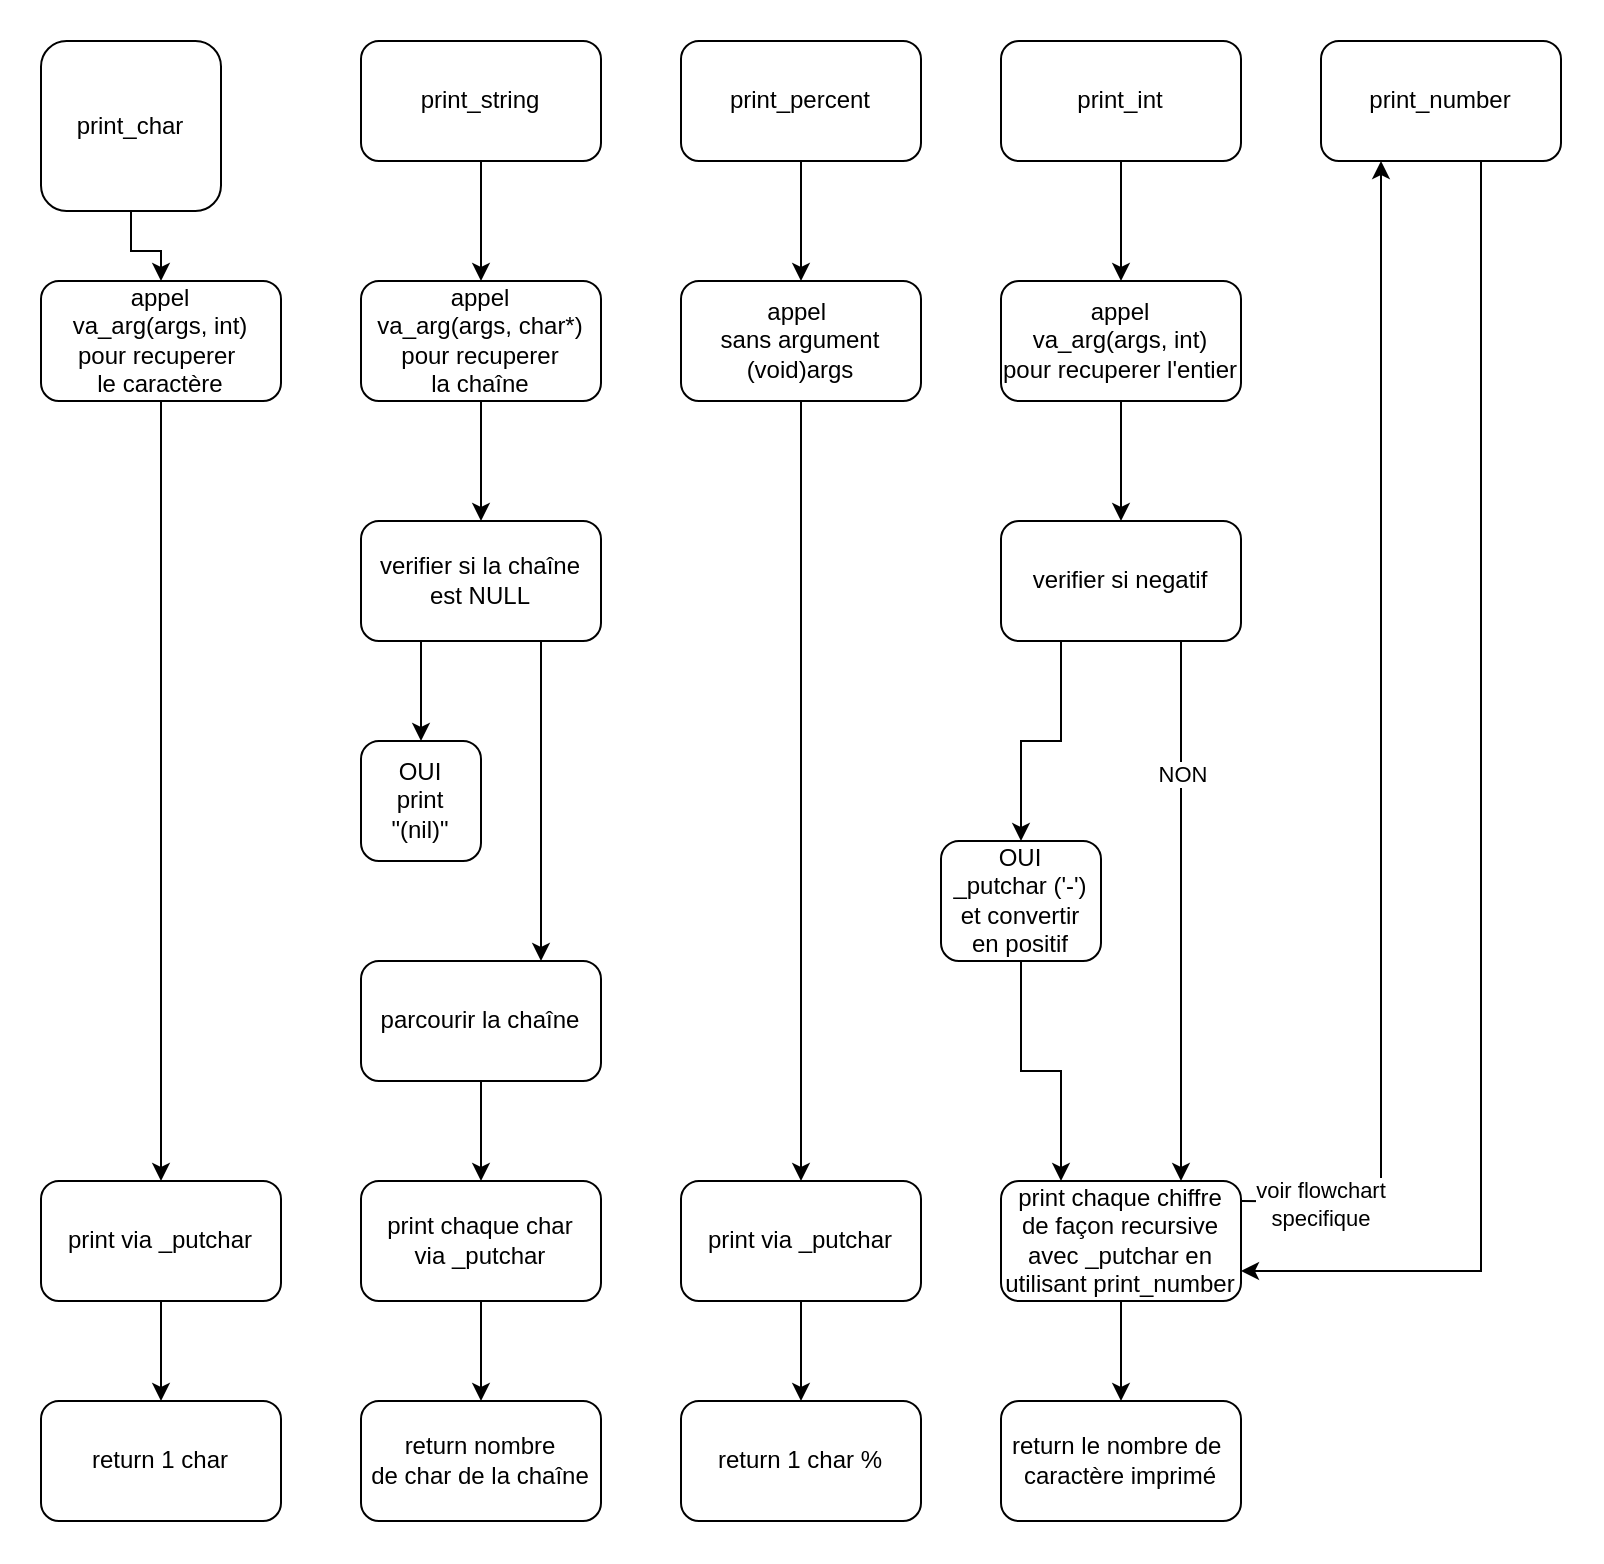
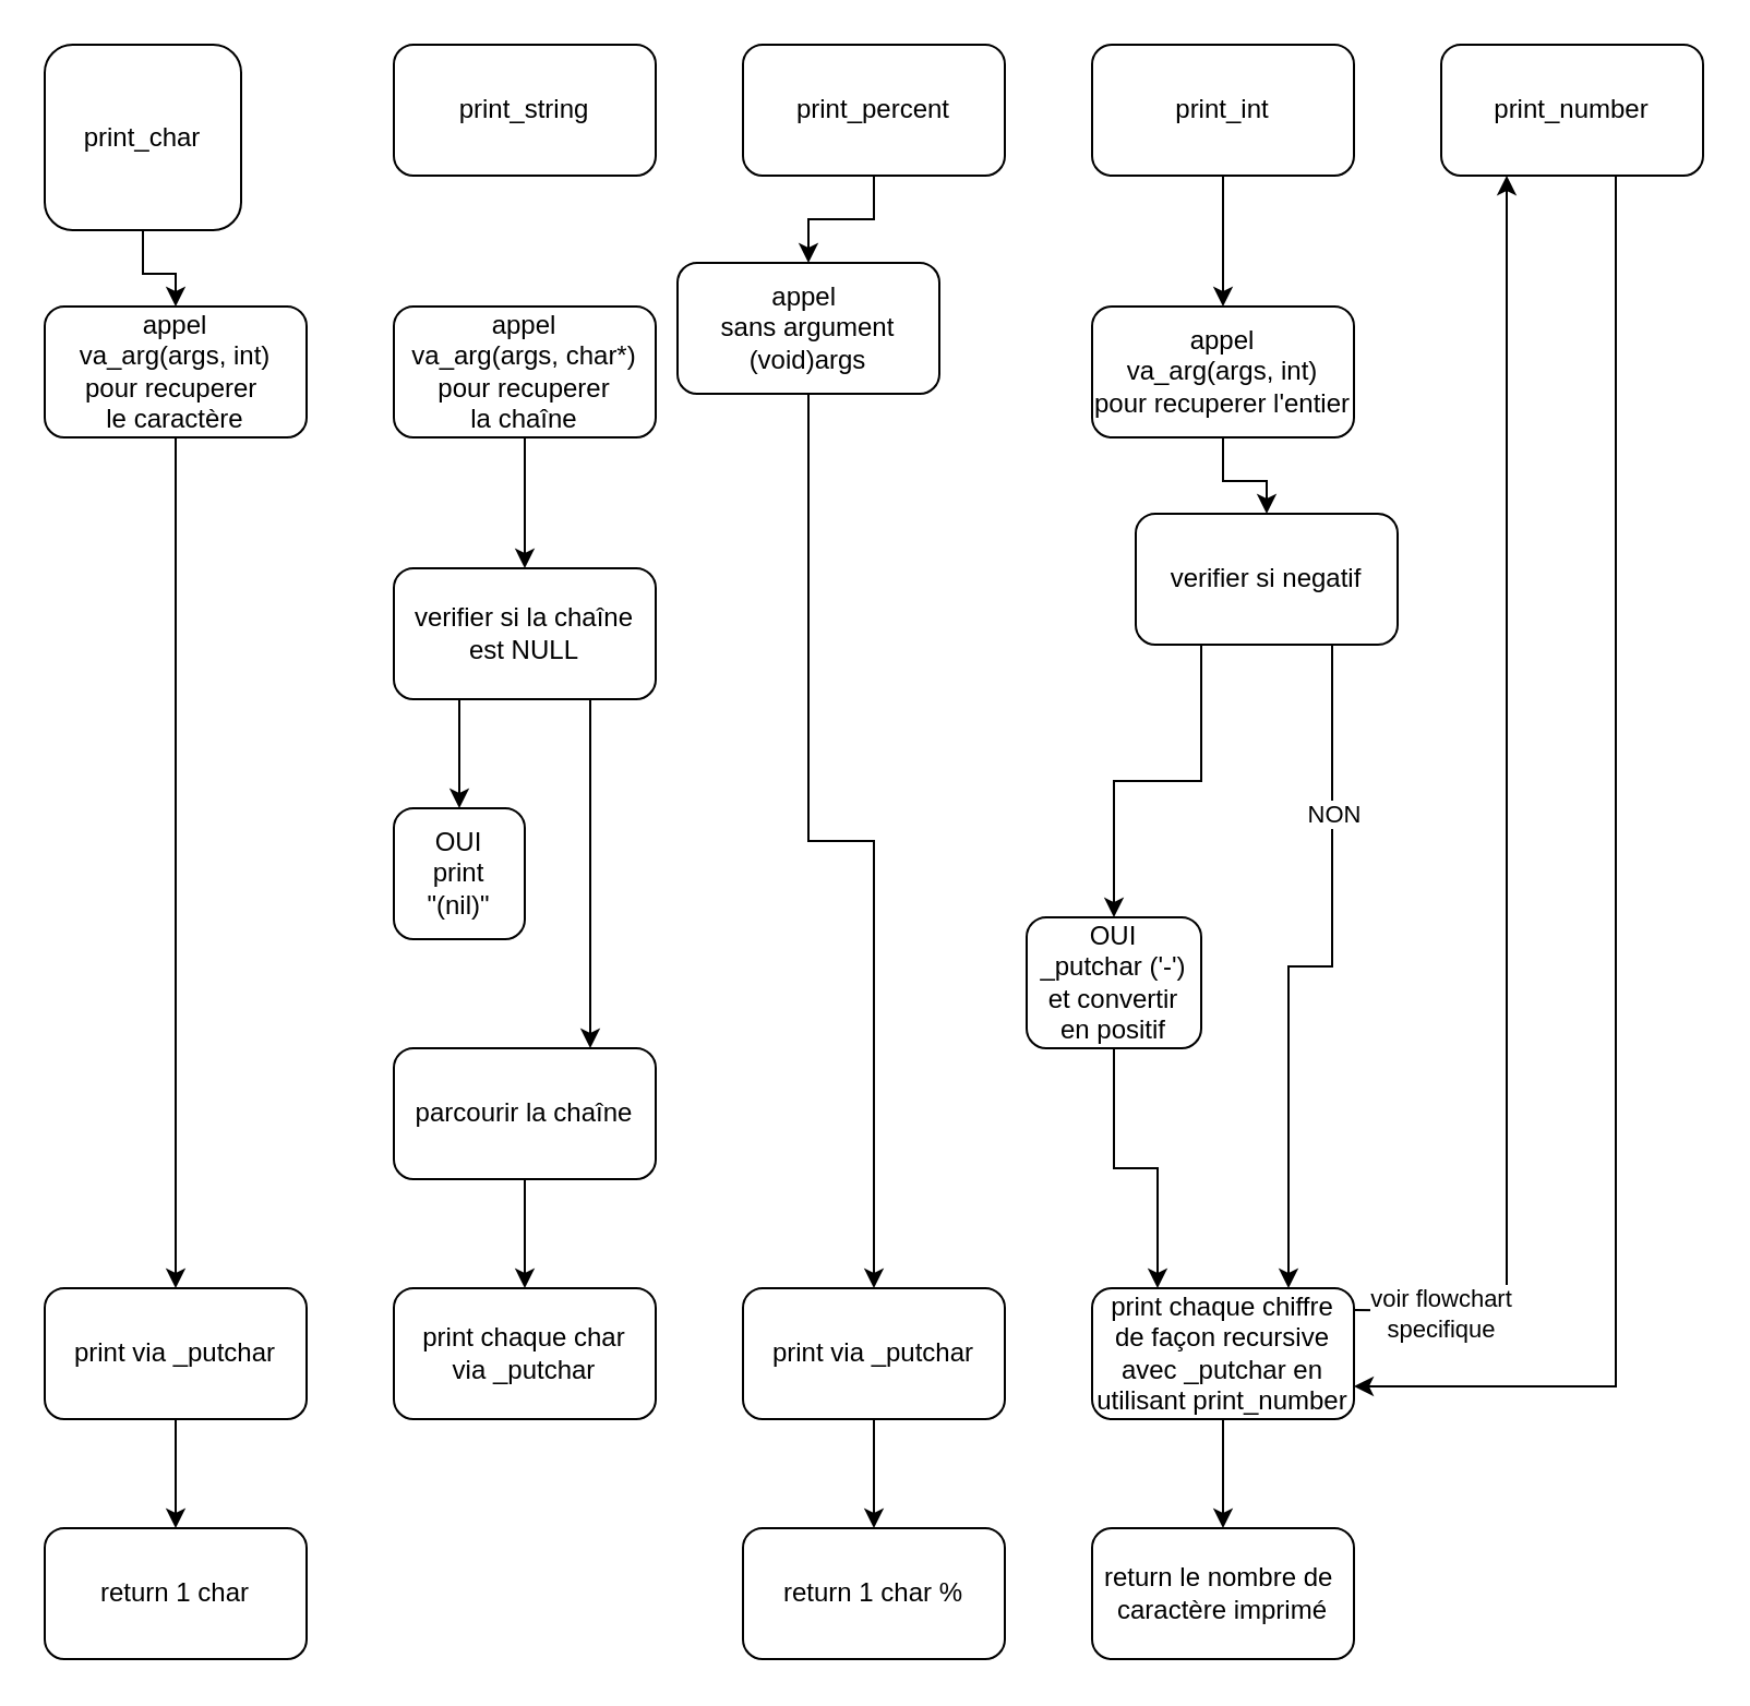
  <mxCell id="0" />
  <mxCell id="1" parent="0" />
  <mxCell id="2" style="edgeStyle=orthogonalEdgeStyle;rounded=0;orthogonalLoop=1;jettySize=auto;html=1;" edge="1" parent="1" source="3" target="13"><mxGeometry relative="1" as="geometry" /></mxCell>
  <mxCell id="3" value="print_char" style="rounded=1;whiteSpace=wrap;html=1;" vertex="1" parent="1"><mxGeometry x="20" y="20" width="90" height="85" as="geometry" /></mxCell>
- <mxCell id="4" style="edgeStyle=orthogonalEdgeStyle;rounded=0;orthogonalLoop=1;jettySize=auto;html=1;entryX=0.5;entryY=0;entryDx=0;entryDy=0;" edge="1" parent="1" source="5" target="18"><mxGeometry relative="1" as="geometry" /></mxCell>
  <mxCell id="5" value="print_string" style="rounded=1;whiteSpace=wrap;html=1;" vertex="1" parent="1"><mxGeometry x="180" y="20" width="120" height="60" as="geometry" /></mxCell>
  <mxCell id="6" style="edgeStyle=orthogonalEdgeStyle;rounded=0;orthogonalLoop=1;jettySize=auto;html=1;entryX=0.5;entryY=0;entryDx=0;entryDy=0;" edge="1" parent="1" source="7" target="34"><mxGeometry relative="1" as="geometry" /></mxCell>
  <mxCell id="7" value="print_int" style="rounded=1;whiteSpace=wrap;html=1;" vertex="1" parent="1"><mxGeometry x="500" y="20" width="120" height="60" as="geometry" /></mxCell>
  <mxCell id="8" style="edgeStyle=orthogonalEdgeStyle;rounded=0;orthogonalLoop=1;jettySize=auto;html=1;entryX=0.5;entryY=0;entryDx=0;entryDy=0;" edge="1" parent="1" source="9" target="28"><mxGeometry relative="1" as="geometry"><mxPoint x="400" y="130" as="targetPoint" /></mxGeometry></mxCell>
  <mxCell id="9" value="print_percent" style="rounded=1;whiteSpace=wrap;html=1;" vertex="1" parent="1"><mxGeometry x="340" y="20" width="120" height="60" as="geometry" /></mxCell>
  <mxCell id="10" style="edgeStyle=orthogonalEdgeStyle;rounded=0;orthogonalLoop=1;jettySize=auto;html=1;entryX=1;entryY=0.75;entryDx=0;entryDy=0;" edge="1" parent="1" source="11" target="43"><mxGeometry relative="1" as="geometry"><Array as="points"><mxPoint x="740" y="635" /></Array></mxGeometry></mxCell>
  <mxCell id="11" value="print_number" style="rounded=1;whiteSpace=wrap;html=1;" vertex="1" parent="1"><mxGeometry x="660" y="20" width="120" height="60" as="geometry" /></mxCell>
  <mxCell id="12" style="edgeStyle=orthogonalEdgeStyle;rounded=0;orthogonalLoop=1;jettySize=auto;html=1;entryX=0.5;entryY=0;entryDx=0;entryDy=0;" edge="1" parent="1" source="13" target="15"><mxGeometry relative="1" as="geometry" /></mxCell>
  <mxCell id="13" value="appel&lt;div&gt;va_arg(args, int)&lt;/div&gt;&lt;div&gt;pour recuperer&amp;nbsp;&lt;/div&gt;&lt;div&gt;le caractère&lt;/div&gt;" style="rounded=1;whiteSpace=wrap;html=1;" vertex="1" parent="1"><mxGeometry x="20" y="140" width="120" height="60" as="geometry" /></mxCell>
  <mxCell id="14" style="edgeStyle=orthogonalEdgeStyle;rounded=0;orthogonalLoop=1;jettySize=auto;html=1;entryX=0.5;entryY=0;entryDx=0;entryDy=0;" edge="1" parent="1" source="15" target="16"><mxGeometry relative="1" as="geometry" /></mxCell>
  <mxCell id="15" value="print via _putchar" style="rounded=1;whiteSpace=wrap;html=1;" vertex="1" parent="1"><mxGeometry x="20" y="590" width="120" height="60" as="geometry" /></mxCell>
  <mxCell id="16" value="return 1 char" style="rounded=1;whiteSpace=wrap;html=1;" vertex="1" parent="1"><mxGeometry x="20" y="700" width="120" height="60" as="geometry" /></mxCell>
  <mxCell id="17" style="edgeStyle=orthogonalEdgeStyle;rounded=0;orthogonalLoop=1;jettySize=auto;html=1;entryX=0.5;entryY=0;entryDx=0;entryDy=0;" edge="1" parent="1" source="18" target="21"><mxGeometry relative="1" as="geometry" /></mxCell>
  <mxCell id="18" value="appel&lt;div&gt;va_arg(args, char*)&lt;/div&gt;&lt;div&gt;pour recuperer&lt;/div&gt;&lt;div&gt;la chaîne&lt;/div&gt;" style="rounded=1;whiteSpace=wrap;html=1;" vertex="1" parent="1"><mxGeometry x="180" y="140" width="120" height="60" as="geometry" /></mxCell>
  <mxCell id="19" style="edgeStyle=orthogonalEdgeStyle;rounded=0;orthogonalLoop=1;jettySize=auto;html=1;entryX=0.5;entryY=0;entryDx=0;entryDy=0;exitX=0.25;exitY=1;exitDx=0;exitDy=0;" edge="1" parent="1" source="21" target="22"><mxGeometry relative="1" as="geometry" /></mxCell>
  <mxCell id="20" style="edgeStyle=orthogonalEdgeStyle;rounded=0;orthogonalLoop=1;jettySize=auto;html=1;entryX=0.75;entryY=0;entryDx=0;entryDy=0;exitX=0.75;exitY=1;exitDx=0;exitDy=0;" edge="1" parent="1" source="21" target="24"><mxGeometry relative="1" as="geometry" /></mxCell>
  <mxCell id="21" value="verifier si la chaîne&lt;div&gt;est NULL&lt;/div&gt;" style="rounded=1;whiteSpace=wrap;html=1;" vertex="1" parent="1"><mxGeometry x="180" y="260" width="120" height="60" as="geometry" /></mxCell>
  <mxCell id="22" value="OUI&lt;div&gt;print&lt;/div&gt;&lt;div&gt;&quot;(nil)&quot;&lt;/div&gt;" style="rounded=1;whiteSpace=wrap;html=1;" vertex="1" parent="1"><mxGeometry x="180" y="370" width="60" height="60" as="geometry" /></mxCell>
  <mxCell id="23" style="edgeStyle=orthogonalEdgeStyle;rounded=0;orthogonalLoop=1;jettySize=auto;html=1;entryX=0.5;entryY=0;entryDx=0;entryDy=0;" edge="1" parent="1" source="24" target="26"><mxGeometry relative="1" as="geometry" /></mxCell>
  <mxCell id="24" value="parcourir la chaîne" style="rounded=1;whiteSpace=wrap;html=1;" vertex="1" parent="1"><mxGeometry x="180" y="480" width="120" height="60" as="geometry" /></mxCell>
- <mxCell id="25" style="edgeStyle=orthogonalEdgeStyle;rounded=0;orthogonalLoop=1;jettySize=auto;html=1;entryX=0.5;entryY=0;entryDx=0;entryDy=0;" edge="1" parent="1" source="26" target="32"><mxGeometry relative="1" as="geometry" /></mxCell>
  <mxCell id="26" value="print chaque char&lt;div&gt;via _putchar&lt;/div&gt;" style="rounded=1;whiteSpace=wrap;html=1;" vertex="1" parent="1"><mxGeometry x="180" y="590" width="120" height="60" as="geometry" /></mxCell>
  <mxCell id="27" style="edgeStyle=orthogonalEdgeStyle;rounded=0;orthogonalLoop=1;jettySize=auto;html=1;" edge="1" parent="1" source="28" target="30"><mxGeometry relative="1" as="geometry" /></mxCell>
- <mxCell id="28" value="appel&amp;nbsp;&lt;div&gt;sans argument&lt;/div&gt;&lt;div&gt;(void)args&lt;/div&gt;" style="rounded=1;whiteSpace=wrap;html=1;" vertex="1" parent="1"><mxGeometry x="340" y="140" width="120" height="60" as="geometry" /></mxCell>
+ <mxCell id="28" value="appel&amp;nbsp;&lt;div&gt;sans argument&lt;/div&gt;&lt;div&gt;(void)args&lt;/div&gt;" style="rounded=1;whiteSpace=wrap;html=1;" vertex="1" parent="1"><mxGeometry x="310" y="120" width="120" height="60" as="geometry" /></mxCell>
  <mxCell id="29" style="edgeStyle=orthogonalEdgeStyle;rounded=0;orthogonalLoop=1;jettySize=auto;html=1;entryX=0.5;entryY=0;entryDx=0;entryDy=0;" edge="1" parent="1" source="30" target="31"><mxGeometry relative="1" as="geometry" /></mxCell>
  <mxCell id="30" value="print via _putchar" style="rounded=1;whiteSpace=wrap;html=1;" vertex="1" parent="1"><mxGeometry x="340" y="590" width="120" height="60" as="geometry" /></mxCell>
  <mxCell id="31" value="return 1 char %" style="rounded=1;whiteSpace=wrap;html=1;" vertex="1" parent="1"><mxGeometry x="340" y="700" width="120" height="60" as="geometry" /></mxCell>
- <mxCell id="32" value="return nombre&lt;div&gt;de char de la chaîne&lt;/div&gt;" style="rounded=1;whiteSpace=wrap;html=1;" vertex="1" parent="1"><mxGeometry x="180" y="700" width="120" height="60" as="geometry" /></mxCell>
  <mxCell id="33" style="edgeStyle=orthogonalEdgeStyle;rounded=0;orthogonalLoop=1;jettySize=auto;html=1;entryX=0.5;entryY=0;entryDx=0;entryDy=0;" edge="1" parent="1" source="34" target="37"><mxGeometry relative="1" as="geometry" /></mxCell>
  <mxCell id="34" value="appel&lt;div&gt;va_arg(args, int)&lt;/div&gt;&lt;div&gt;pour recuperer l'entier&lt;/div&gt;" style="rounded=1;whiteSpace=wrap;html=1;" vertex="1" parent="1"><mxGeometry x="500" y="140" width="120" height="60" as="geometry" /></mxCell>
  <mxCell id="35" style="edgeStyle=orthogonalEdgeStyle;rounded=0;orthogonalLoop=1;jettySize=auto;html=1;entryX=0.75;entryY=0;entryDx=0;entryDy=0;exitX=0.75;exitY=1;exitDx=0;exitDy=0;" edge="1" parent="1" source="37" target="43"><mxGeometry relative="1" as="geometry" /></mxCell>
  <mxCell id="36" value="NON" style="edgeLabel;html=1;align=center;verticalAlign=middle;resizable=0;points=[];" vertex="1" connectable="0" parent="35"><mxGeometry x="-0.512" relative="1" as="geometry"><mxPoint as="offset" /></mxGeometry></mxCell>
- <mxCell id="37" value="verifier si negatif" style="rounded=1;whiteSpace=wrap;html=1;" vertex="1" parent="1"><mxGeometry x="500" y="260" width="120" height="60" as="geometry" /></mxCell>
+ <mxCell id="37" value="verifier si negatif" style="rounded=1;whiteSpace=wrap;html=1;" vertex="1" parent="1"><mxGeometry x="520" y="235" width="120" height="60" as="geometry" /></mxCell>
  <mxCell id="38" style="edgeStyle=orthogonalEdgeStyle;rounded=0;orthogonalLoop=1;jettySize=auto;html=1;entryX=0.25;entryY=0;entryDx=0;entryDy=0;" edge="1" parent="1" source="39" target="43"><mxGeometry relative="1" as="geometry" /></mxCell>
  <mxCell id="39" value="OUI&lt;div&gt;_putchar ('-')&lt;/div&gt;&lt;div&gt;et convertir&lt;/div&gt;&lt;div&gt;en positif&lt;/div&gt;" style="rounded=1;whiteSpace=wrap;html=1;" vertex="1" parent="1"><mxGeometry x="470" y="420" width="80" height="60" as="geometry" /></mxCell>
  <mxCell id="40" style="edgeStyle=orthogonalEdgeStyle;rounded=0;orthogonalLoop=1;jettySize=auto;html=1;entryX=0.5;entryY=0;entryDx=0;entryDy=0;" edge="1" parent="1" source="43" target="44"><mxGeometry relative="1" as="geometry" /></mxCell>
  <mxCell id="41" style="edgeStyle=orthogonalEdgeStyle;rounded=0;orthogonalLoop=1;jettySize=auto;html=1;entryX=0.25;entryY=1;entryDx=0;entryDy=0;" edge="1" parent="1" target="11"><mxGeometry relative="1" as="geometry"><mxPoint x="620" y="600" as="sourcePoint" /><mxPoint x="690" y="90" as="targetPoint" /></mxGeometry></mxCell>
  <mxCell id="42" value="voir flowchart&lt;div&gt;specifique&lt;/div&gt;" style="edgeLabel;html=1;align=center;verticalAlign=middle;resizable=0;points=[];" vertex="1" connectable="0" parent="41"><mxGeometry x="-0.865" y="-1" relative="1" as="geometry"><mxPoint as="offset" /></mxGeometry></mxCell>
  <mxCell id="43" value="print chaque chiffre&lt;div&gt;de façon recursive&lt;/div&gt;&lt;div&gt;avec _putchar&amp;nbsp;&lt;span style=&quot;background-color: initial;&quot;&gt;en utilisant print_number&lt;/span&gt;&lt;/div&gt;" style="rounded=1;whiteSpace=wrap;html=1;" vertex="1" parent="1"><mxGeometry x="500" y="590" width="120" height="60" as="geometry" /></mxCell>
  <mxCell id="44" value="return le nombre de&amp;nbsp;&lt;div&gt;caractère imprimé&lt;/div&gt;" style="rounded=1;whiteSpace=wrap;html=1;" vertex="1" parent="1"><mxGeometry x="500" y="700" width="120" height="60" as="geometry" /></mxCell>
  <mxCell id="45" style="edgeStyle=orthogonalEdgeStyle;rounded=0;orthogonalLoop=1;jettySize=auto;html=1;exitX=0.25;exitY=1;exitDx=0;exitDy=0;entryX=0.5;entryY=0;entryDx=0;entryDy=0;" edge="1" parent="1" source="37" target="39"><mxGeometry relative="1" as="geometry"><mxPoint x="540" y="370" as="targetPoint" /></mxGeometry></mxCell>
